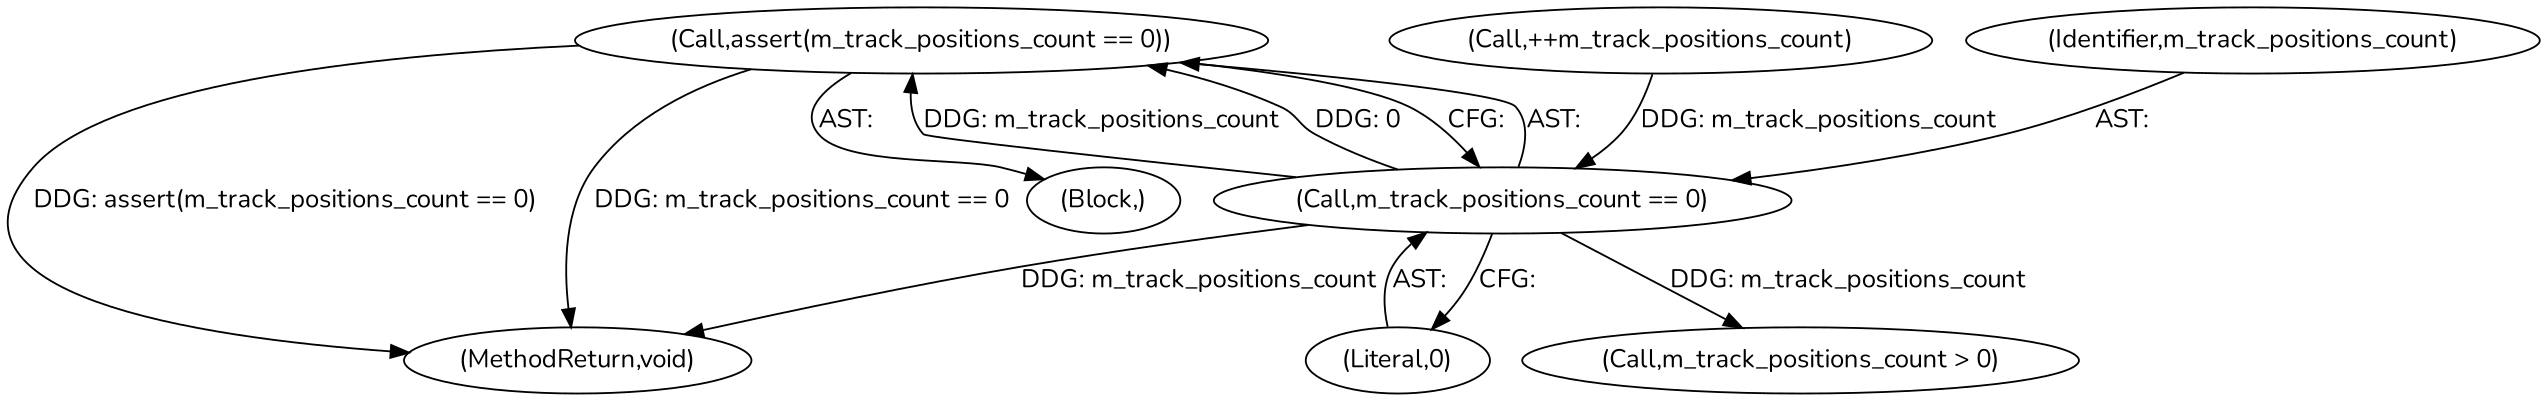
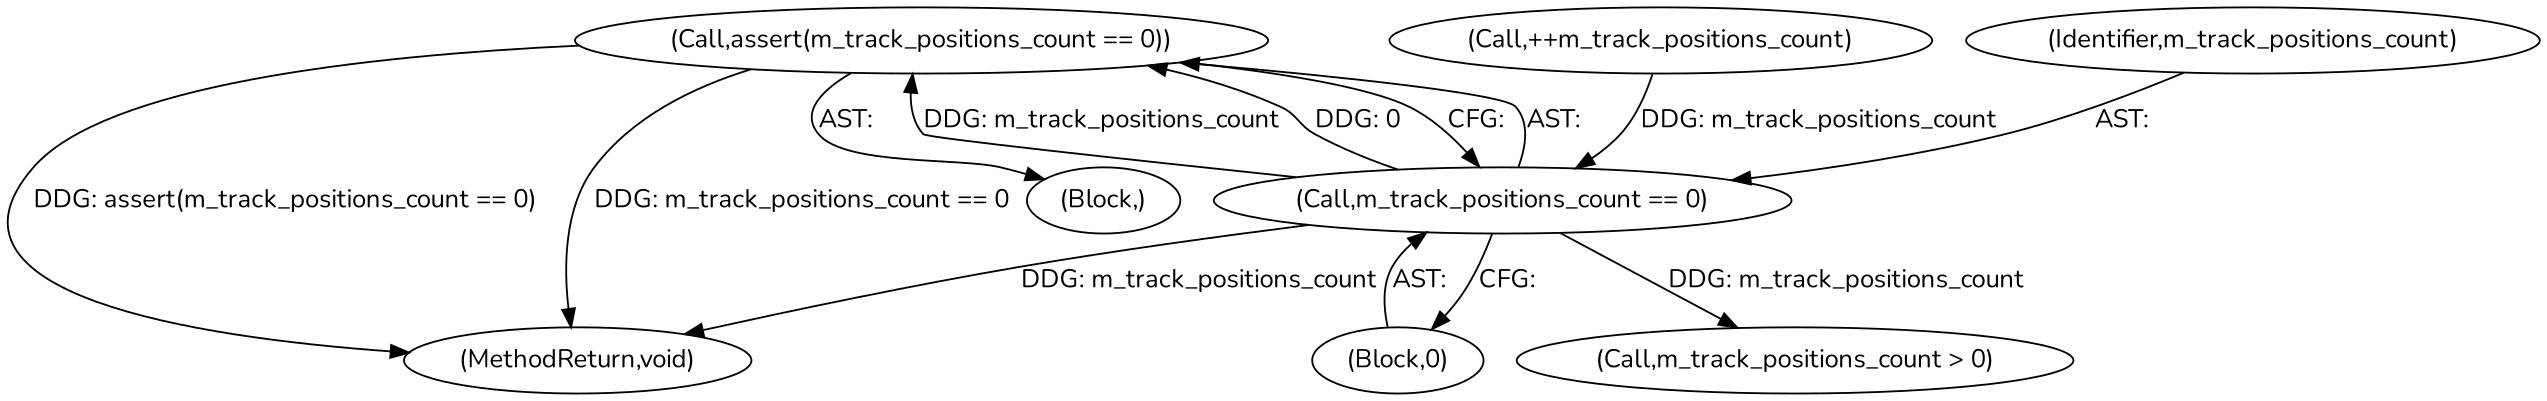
  digraph {
    fontname=Nunito
    node [fontname=Nunito]
    edge [fontname=Nunito]
    n1 [label="(Call,assert(m_track_positions_count == 0))"]
    n2 [label="(Call,m_track_positions_count == 0)"]
    n3 [label="(MethodReturn,void)"]
    n4 [label="(Block,)"]
    n5 [label="(Call,m_track_positions_count > 0)"]
-   n6 [label="(Literal,0)"]
+   n6 [label="(Block,0)"]
    n7 [label="(Call,++m_track_positions_count)"]
    n8 [label="(Identifier,m_track_positions_count)"]
    n1 -> n2 [label="CFG: "]
    n1 -> n3 [label="DDG: assert(m_track_positions_count == 0)"]
    n1 -> n3 [label="DDG: m_track_positions_count == 0"]
    n1 -> n4 [label="AST: "]
    n2 -> n1 [label="AST: "]
    n2 -> n1 [label="DDG: m_track_positions_count"]
    n2 -> n1 [label="DDG: 0"]
    n2 -> n3 [label="DDG: m_track_positions_count"]
    n2 -> n5 [label="DDG: m_track_positions_count"]
    n2 -> n6 [label="CFG: "]
    n6 -> n2 [label="AST: "]
    n7 -> n2 [label="DDG: m_track_positions_count"]
    n8 -> n2 [label="AST: "]
  }
